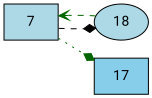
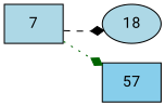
  strict digraph {
    fontname="Roboto Mono"
    rankdir=LR
    node [fillcolor=lightblue fontname="Roboto Mono" shape=box style=filled]
    edge [arrowhead=diamond color=darkgreen fontname="Roboto Mono" style=dashed]
    7
    n2 [label=18 shape=ellipse]
-   17 [fillcolor=skyblue]
+   17 [fillcolor=skyblue label=57]
    7 -> n2 [color=black cond=true]
    7 -> 17 [cond=false style=dotted]
-   n2 -> 7 [arrowhead=vee]
  }
